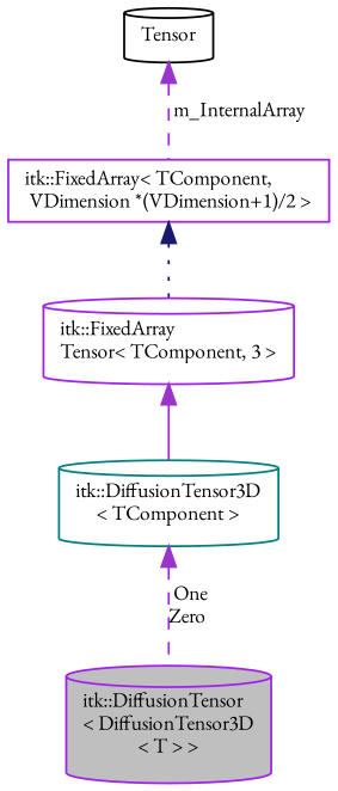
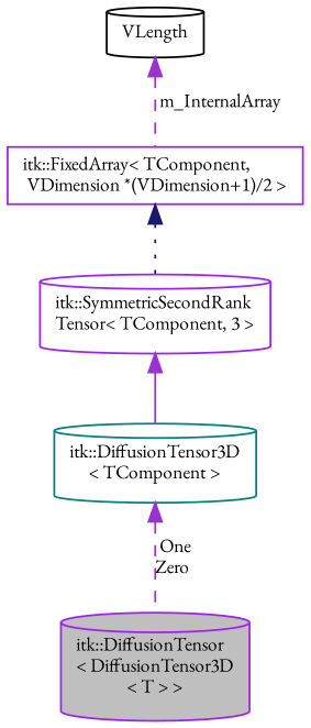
  digraph {
    fontname="EB Garamond"
    node [color=purple fillcolor=white fontname="EB Garamond" fontsize=10 shape=cylinder style=filled]
    edge [color=darkorchid3 dir=back fontname="EB Garamond" fontsize=10 labelfontname=Helvetica labelfontsize=10 style=dashed]
    n1 [fillcolor=grey75 fontcolor=black height=0.2 label="itk::DiffusionTensor\l\< DiffusionTensor3D\l\< T \> \>" width=0.4]
    n2 [color=teal height=0.2 label="itk::DiffusionTensor3D\l\< TComponent \>" width=0.4]
-   n3 [height=0.2 label="itk::FixedArray\lTensor\< TComponent, 3 \>" width=0.4]
+   n3 [height=0.2 label="itk::SymmetricSecondRank\lTensor\< TComponent, 3 \>" width=0.4]
    n4 [height=0.2 label="itk::FixedArray\< TComponent,\l VDimension *(VDimension+1)/2 \>" shape=box width=0.4]
-   n5 [color=black height=0.2 label=Tensor width=0.4]
+   n5 [color=black height=0.2 label=VLength width=0.4]
    n2 -> n1 [label=" One\nZero"]
    n3 -> n2 [style=solid]
    n4 -> n3 [color=midnightblue style=dotted]
    n5 -> n4 [label=" m_InternalArray"]
  }
